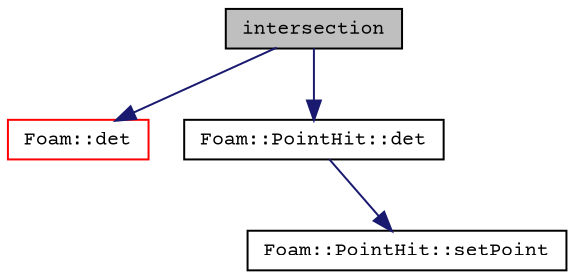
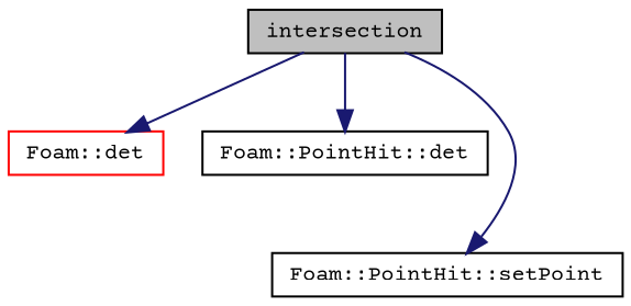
  digraph {
    fontname="Courier Prime"
    rankdir=TB
    node [color=black fontname="Courier Prime" fontsize=10 shape=record]
    edge [color=midnightblue fontname="Courier Prime" fontsize=10 labelfontname=FreeSans labelfontsize=10 style=solid]
    n1 [fillcolor=grey75 fontcolor=black height=0.2 label=intersection style=filled width=0.4]
    n2 [color=red height=0.2 label="Foam::det" width=0.4]
    n3 [height=0.2 label="Foam::PointHit::det" width=0.4]
    n4 [height=0.2 label="Foam::PointHit::setPoint" width=0.4]
    n1 -> n2
    n1 -> n3
-   n3 -> n4
+   n1 -> n4
  }
